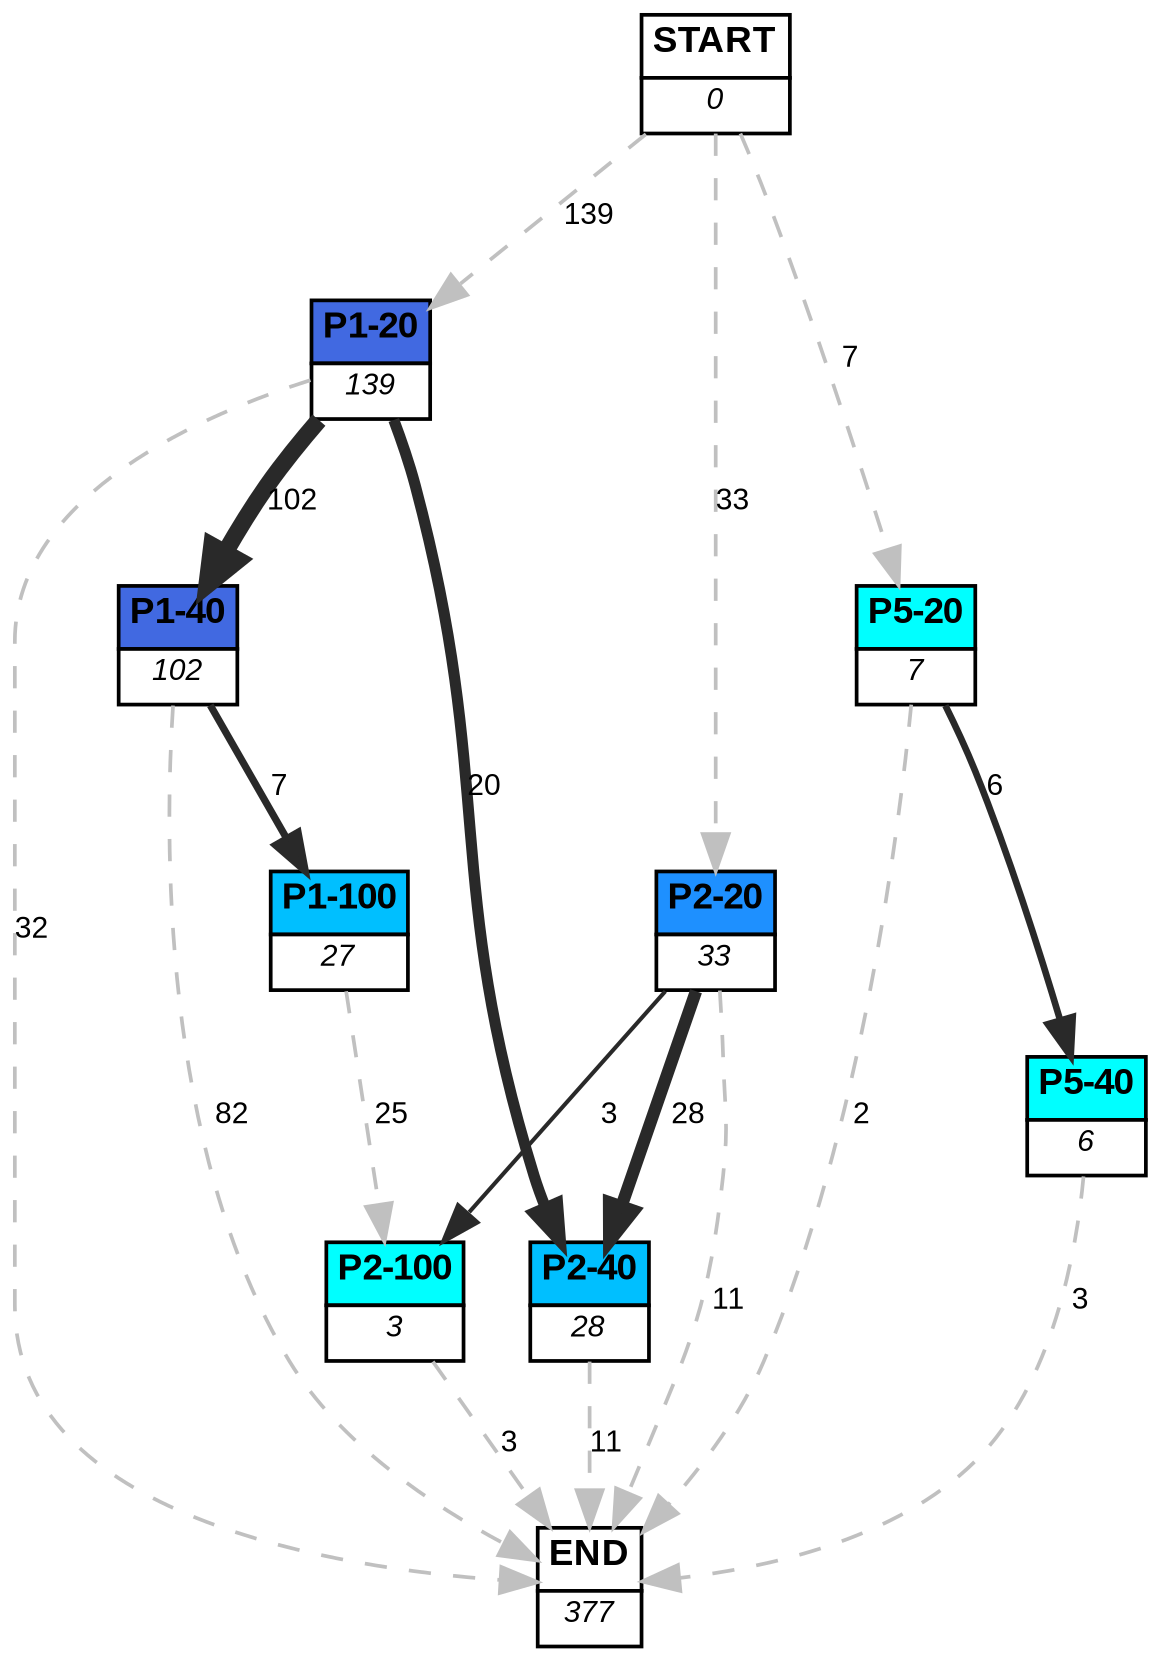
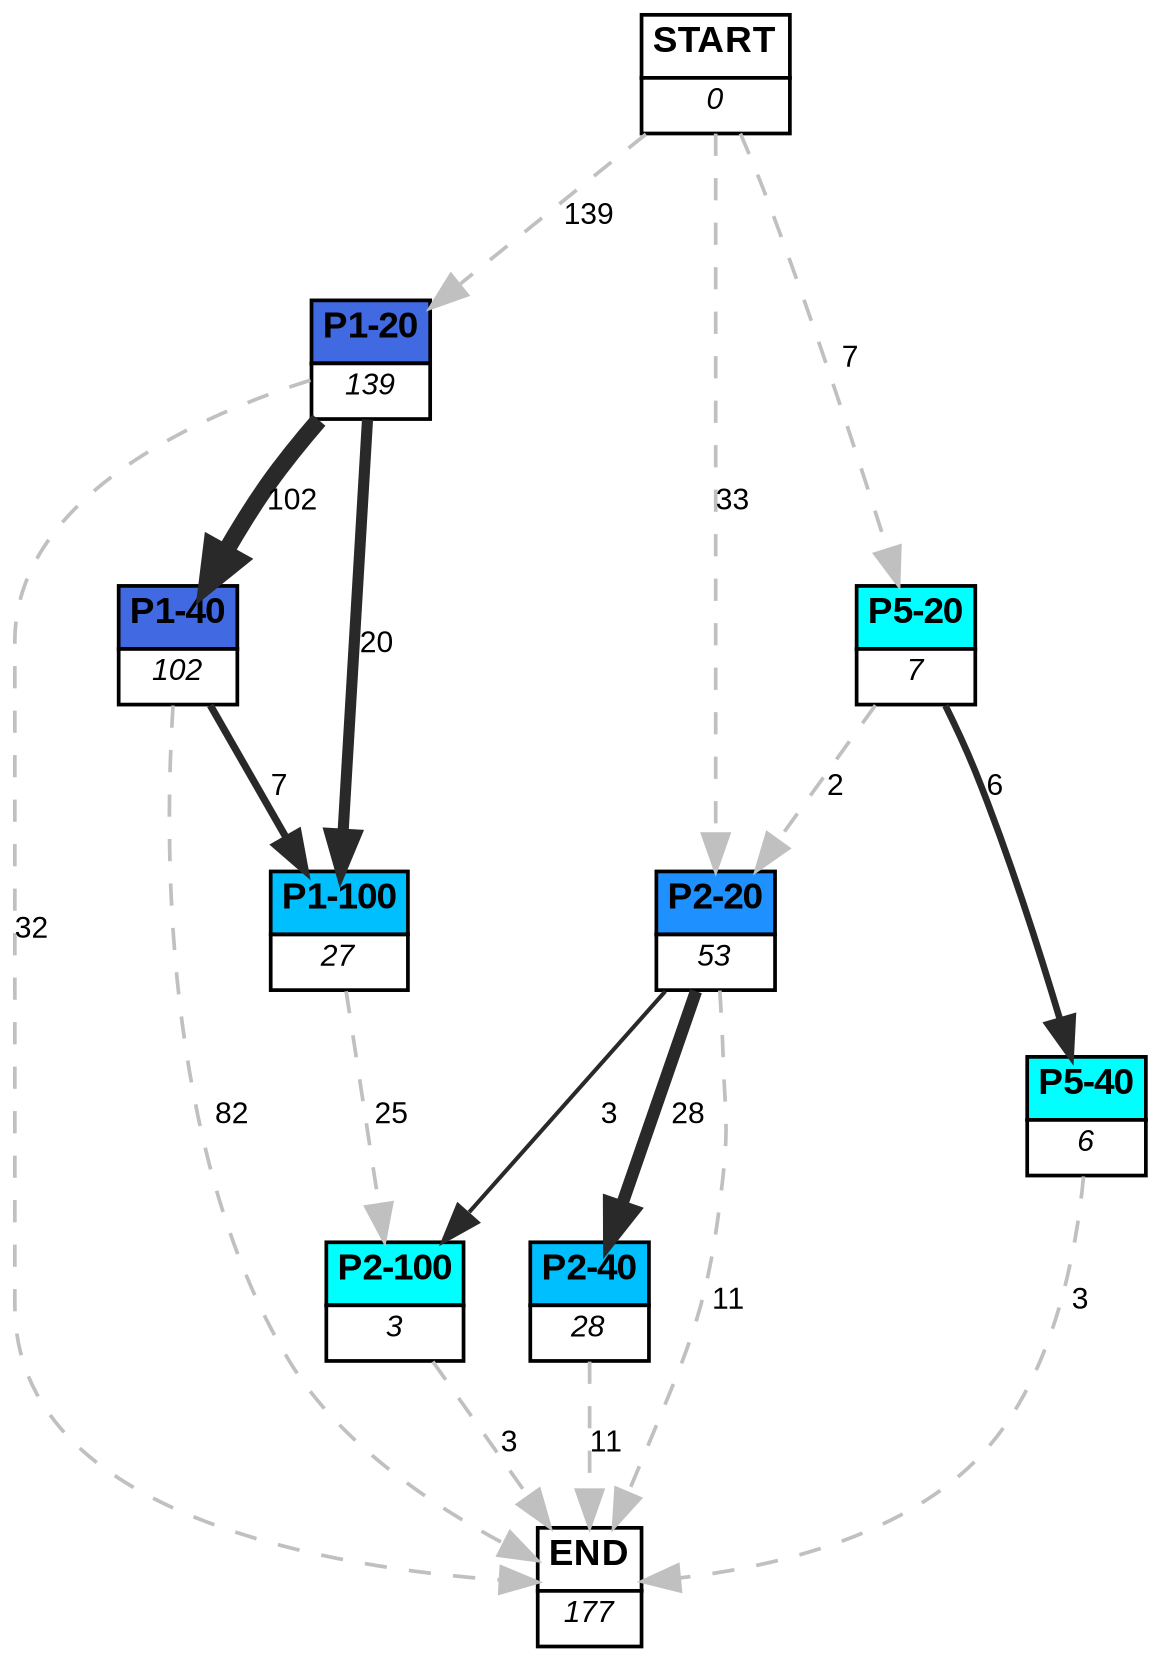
  digraph {
    node [shape=plain]
    edge [color=grey fontname=Arial fontsize=8 labelfloat=false style=dashed]
    n1 [label=<<table border="0" cellborder="1" cellspacing="0"><tr><td bgcolor="royalblue"><FONT face="Arial" POINT-SIZE="10"><b>P1-20</b></FONT></td></tr><tr><td bgcolor="white"><FONT face="Arial" POINT-SIZE="8"><i>139</i></FONT></td></tr></table>>]
    n2 [label=<<table border="0" cellborder="1" cellspacing="0"><tr><td bgcolor="royalblue"><FONT face="Arial" POINT-SIZE="10"><b>P1-40</b></FONT></td></tr><tr><td bgcolor="white"><FONT face="Arial" POINT-SIZE="8"><i>102</i></FONT></td></tr></table>>]
    n3 [label=<<table border="0" cellborder="1" cellspacing="0"><tr><td bgcolor="deepskyblue"><FONT face="Arial" POINT-SIZE="10"><b>P1-100</b></FONT></td></tr><tr><td bgcolor="white"><FONT face="Arial" POINT-SIZE="8"><i>27</i></FONT></td></tr></table>>]
-   n4 [label=<<table border="0" cellborder="1" cellspacing="0"><tr><td bgcolor="white"><FONT face="Arial" POINT-SIZE="10"><b>END</b></FONT></td></tr><tr><td bgcolor="white"><FONT face="Arial" POINT-SIZE="8"><i>377</i></FONT></td></tr></table>>]
+   n4 [label=<<table border="0" cellborder="1" cellspacing="0"><tr><td bgcolor="white"><FONT face="Arial" POINT-SIZE="10"><b>END</b></FONT></td></tr><tr><td bgcolor="white"><FONT face="Arial" POINT-SIZE="8"><i>177</i></FONT></td></tr></table>>]
    n5 [label=<<table border="0" cellborder="1" cellspacing="0"><tr><td bgcolor="aqua"><FONT face="Arial" POINT-SIZE="10"><b>P2-100</b></FONT></td></tr><tr><td bgcolor="white"><FONT face="Arial" POINT-SIZE="8"><i>3</i></FONT></td></tr></table>>]
-   n6 [label=<<table border="0" cellborder="1" cellspacing="0"><tr><td bgcolor="dodgerblue"><FONT face="Arial" POINT-SIZE="10"><b>P2-20</b></FONT></td></tr><tr><td bgcolor="white"><FONT face="Arial" POINT-SIZE="8"><i>33</i></FONT></td></tr></table>>]
+   n6 [label=<<table border="0" cellborder="1" cellspacing="0"><tr><td bgcolor="dodgerblue"><FONT face="Arial" POINT-SIZE="10"><b>P2-20</b></FONT></td></tr><tr><td bgcolor="white"><FONT face="Arial" POINT-SIZE="8"><i>53</i></FONT></td></tr></table>>]
    n7 [label=<<table border="0" cellborder="1" cellspacing="0"><tr><td bgcolor="deepskyblue"><FONT face="Arial" POINT-SIZE="10"><b>P2-40</b></FONT></td></tr><tr><td bgcolor="white"><FONT face="Arial" POINT-SIZE="8"><i>28</i></FONT></td></tr></table>>]
    n8 [label=<<table border="0" cellborder="1" cellspacing="0"><tr><td bgcolor="aqua"><FONT face="Arial" POINT-SIZE="10"><b>P5-20</b></FONT></td></tr><tr><td bgcolor="white"><FONT face="Arial" POINT-SIZE="8"><i>7</i></FONT></td></tr></table>>]
    n9 [label=<<table border="0" cellborder="1" cellspacing="0"><tr><td bgcolor="aqua"><FONT face="Arial" POINT-SIZE="10"><b>P5-40</b></FONT></td></tr><tr><td bgcolor="white"><FONT face="Arial" POINT-SIZE="8"><i>6</i></FONT></td></tr></table>>]
    n10 [label=<<table border="0" cellborder="1" cellspacing="0"><tr><td bgcolor="white"><FONT face="Arial" POINT-SIZE="10"><b>START</b></FONT></td></tr><tr><td bgcolor="white"><FONT face="Arial" POINT-SIZE="8"><i>0</i></FONT></td></tr></table>>]
    n1 -> n2 [color=grey16 label=102 penwidth=4.624972813284271 style=""]
-   n1 -> n7 [color=grey16 label=20 penwidth=2.995732273553991 style=""]
+   n1 -> n3 [color=grey16 label=20 penwidth=2.995732273553991 style=""]
    n1 -> n4 [label=32]
    n2 -> n3 [color=grey16 label=7 penwidth=1.9459101490553132 style=""]
    n2 -> n4 [label=82]
    n3 -> n5 [label=25]
    n5 -> n4 [label=3]
    n6 -> n4 [label=11]
    n6 -> n5 [color=grey16 label=3 penwidth=1.0986122886681098 style=""]
    n6 -> n7 [color=grey16 label=28 penwidth=3.332204510175204 style=""]
    n7 -> n4 [label=11]
-   n8 -> n4 [label=2]
+   n8 -> n6 [label=2]
    n8 -> n9 [color=grey16 label=6 penwidth=1.791759469228055 style=""]
    n9 -> n4 [label=3]
    n10 -> n1 [label=139]
    n10 -> n6 [label=33]
    n10 -> n8 [label=7]
  }
